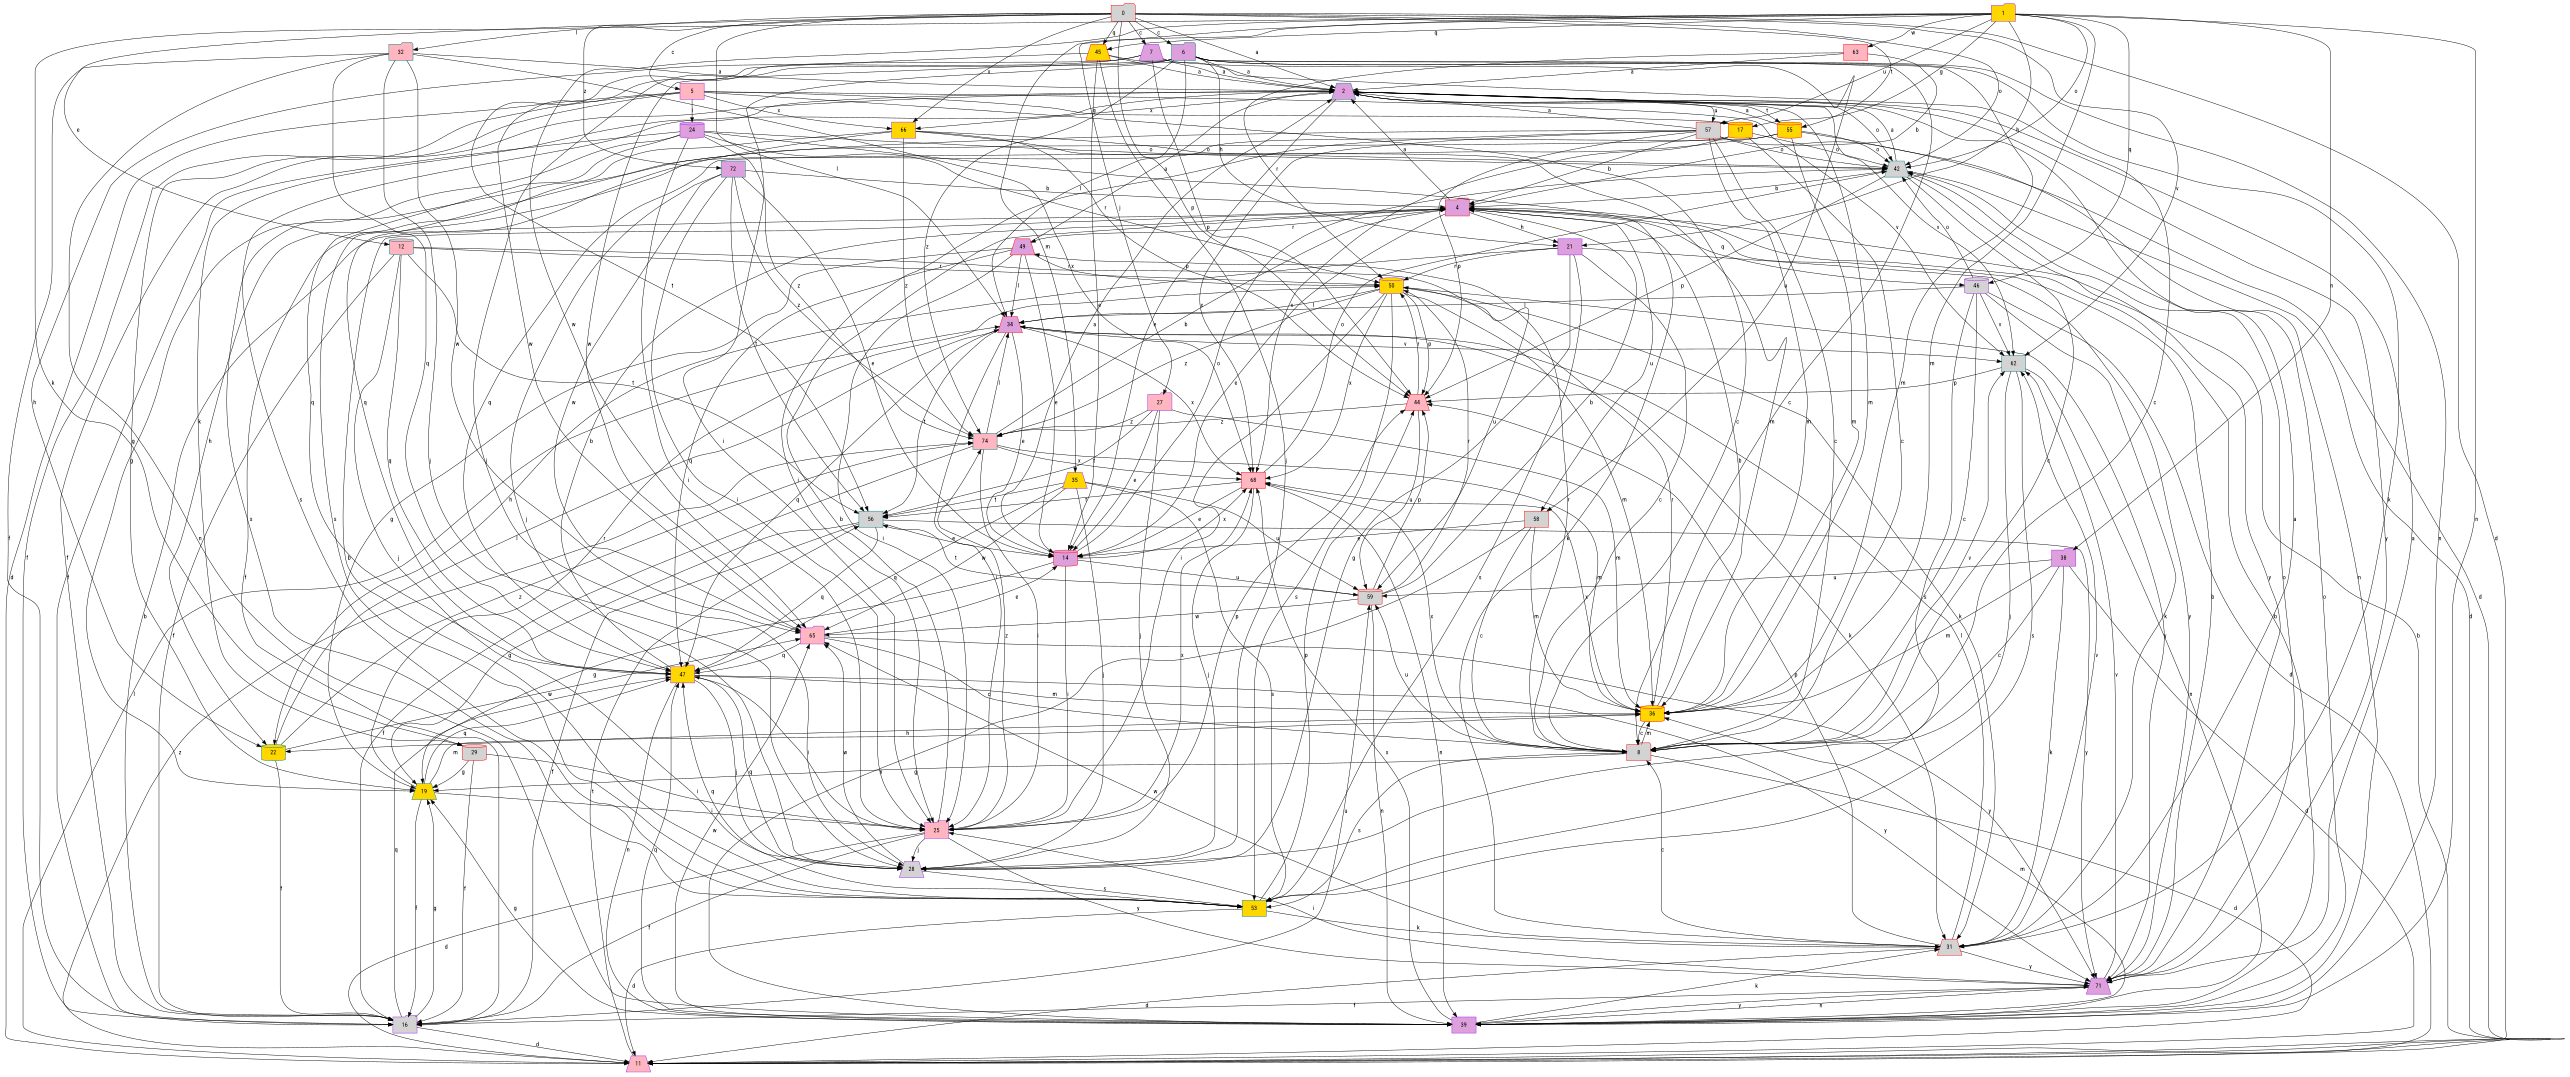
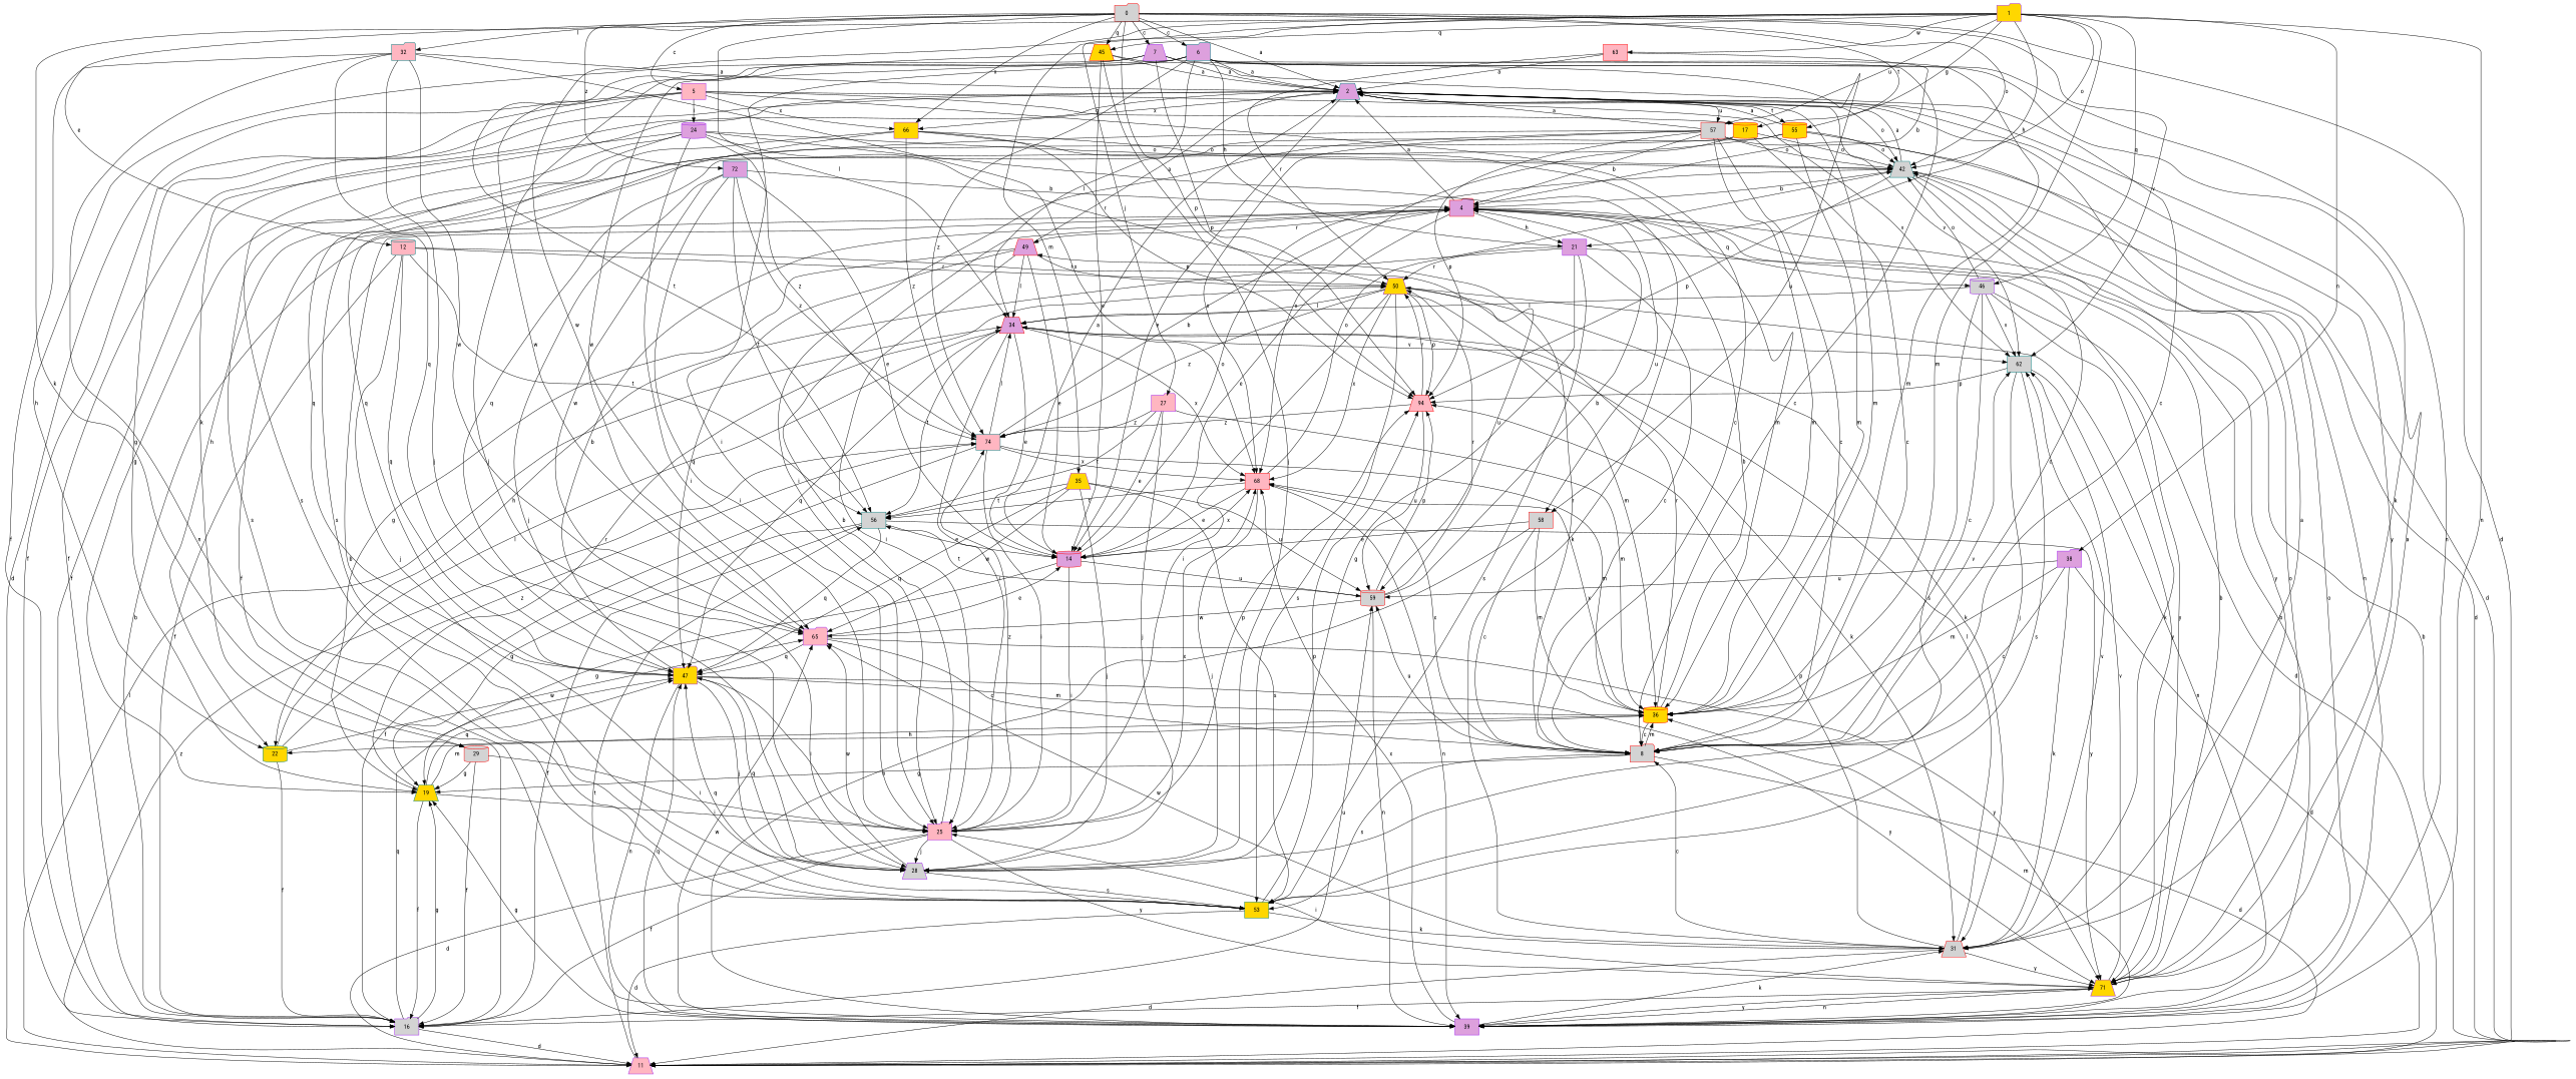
  strict digraph {
    fontname="Roboto Condensed"
    node [color=purple fillcolor=lightgrey fontname="Roboto Condensed" shape=trapezium style=filled]
    edge [fontname="Roboto Condensed"]
    0 [color=red shape=folder]
    2 [color=teal fillcolor=plum]
    5 [fillcolor=lightpink shape=box]
    6 [color=teal fillcolor=plum shape=folder]
    7 [fillcolor=plum]
    11 [fillcolor=lightpink]
    12 [color=teal fillcolor=lightpink shape=cylinder]
    32 [color=teal fillcolor=lightpink shape=folder]
    34 [color=red fillcolor=plum]
    42 [color=teal]
-   44 [color=red fillcolor=lightpink]
+   44 [color=red fillcolor=lightpink label=94]
    45 [color=red fillcolor=gold]
    55 [color=red fillcolor=gold shape=cylinder]
    62 [color=teal shape=box]
    66 [fillcolor=gold shape=box]
    72 [color=teal fillcolor=plum shape=box]
    29 [color=red shape=cylinder]
    36 [color=red fillcolor=gold shape=cylinder]
    57 [color=red shape=box]
    14 [color=red fillcolor=plum shape=cylinder]
    16 [shape=folder]
    53 [color=teal fillcolor=gold shape=box]
-   71 [fillcolor=plum]
+   71 [fillcolor=gold]
    17 [color=red fillcolor=gold shape=cylinder]
    8 [color=red shape=folder]
    19 [color=teal fillcolor=gold]
    24 [fillcolor=plum shape=cylinder]
    21 [fillcolor=plum shape=box]
    39 [fillcolor=plum shape=box]
    65 [fillcolor=lightpink shape=folder]
    25 [fillcolor=lightpink shape=folder]
    28
    31 [color=red]
    74 [color=teal fillcolor=lightpink shape=box]
    58 [color=red shape=box]
    22 [color=teal fillcolor=gold shape=cylinder]
    4 [color=red fillcolor=plum shape=folder]
    56 [color=teal shape=box]
    59 [color=red shape=cylinder]
    47 [fillcolor=gold shape=folder]
-   50 [fillcolor=gold shape=cylinder]
+   50 [fillcolor=gold]
    68 [color=red fillcolor=lightpink shape=box]
    1 [fillcolor=gold shape=folder]
    27 [fillcolor=lightpink shape=folder]
    35 [fillcolor=gold]
    38 [fillcolor=plum shape=folder]
    46 [shape=cylinder]
    63 [color=red fillcolor=lightpink shape=box]
    49 [color=red fillcolor=plum]
    0 -> 2 [label=a]
    0 -> 5 [label=c]
    0 -> 6 [label=c]
    0 -> 7 [label=c]
    0 -> 11 [label=d]
    0 -> 12 [label=e]
    0 -> 32 [label=l]
    0 -> 34 [label=l]
    0 -> 42 [label=o]
    0 -> 44 [label=p]
    0 -> 45 [label=q]
    0 -> 55 [label=t]
    0 -> 62 [label=v]
    0 -> 66 [label=x]
    0 -> 72 [label=z]
    2 -> 42 [label=o]
    2 -> 55 [label=t]
    2 -> 62 [label=v]
    2 -> 66 [label=x]
    2 -> 29 [label=k]
    2 -> 36 [label=m]
    2 -> 57 [label=u]
    2 -> 14 [label=e]
    2 -> 16 [label=f]
    2 -> 53 [label=s]
    2 -> 71 [label=y]
    5 -> 11 [label=d]
    5 -> 62 [label=v]
    5 -> 66 [label=x]
    5 -> 16 [label=f]
    5 -> 17 [label=g]
    5 -> 8 [label=c]
    5 -> 19 [label=g]
    5 -> 24 [label=i]
    6 -> 2 [label=a]
    6 -> 34 [label=l]
    6 -> 36 [label=m]
    6 -> 8 [label=c]
    6 -> 21 [label=h]
    6 -> 39 [label=n]
    6 -> 65 [label=w]
    6 -> 25 [label=i]
    6 -> 28 [label=j]
    6 -> 31 [label=k]
    6 -> 74 [label=z]
    7 -> 2 [label=a]
    7 -> 44 [label=p]
    7 -> 65 [label=w]
    7 -> 58 [label=u]
    7 -> 22 [label=h]
    11 -> 34 [label=l]
    11 -> 74 [label=z]
    11 -> 4 [label=b]
    11 -> 56 [label=t]
    12 -> 16 [label=f]
    12 -> 28 [label=j]
    12 -> 56 [label=t]
    12 -> 59 [label=u]
    12 -> 47 [label=q]
    12 -> 50 [label=r]
    32 -> 2 [label=a]
    32 -> 16 [label=f]
    32 -> 39 [label=n]
    32 -> 65 [label=w]
    32 -> 28 [label=j]
    32 -> 47 [label=q]
    32 -> 68 [label=x]
    34 -> 62 [label=v]
    34 -> 14 [label=e]
    34 -> 25 [label=i]
    34 -> 31 [label=k]
    34 -> 56 [label=t]
    34 -> 47 [label=q]
    34 -> 68 [label=x]
    42 -> 2 [label=a]
    42 -> 11 [label=d]
    42 -> 44 [label=p]
    42 -> 71 [label=y]
    42 -> 8 [label=c]
    42 -> 4 [label=b]
    44 -> 74 [label=z]
    44 -> 59 [label=u]
    44 -> 50 [label=r]
    45 -> 2 [label=a]
    45 -> 14 [label=e]
    45 -> 8 [label=c]
    45 -> 28 [label=j]
    45 -> 56 [label=t]
    55 -> 2 [label=a]
    55 -> 42 [label=o]
    55 -> 36 [label=m]
    55 -> 16 [label=f]
    55 -> 39 [label=n]
    55 -> 47 [label=q]
    62 -> 44 [label=p]
    62 -> 53 [label=s]
    62 -> 39 [label=n]
    62 -> 28 [label=j]
    66 -> 42 [label=o]
    66 -> 44 [label=p]
    66 -> 36 [label=m]
    66 -> 53 [label=s]
    66 -> 74 [label=z]
    66 -> 47 [label=q]
    72 -> 14 [label=e]
    72 -> 65 [label=w]
    72 -> 25 [label=i]
    72 -> 28 [label=j]
    72 -> 74 [label=z]
    72 -> 4 [label=b]
    72 -> 56 [label=t]
    29 -> 16 [label=f]
    29 -> 19 [label=g]
    29 -> 25 [label=i]
    36 -> 8 [label=c]
    36 -> 22 [label=h]
    36 -> 4 [label=b]
    36 -> 50 [label=r]
    36 -> 68 [label=x]
    57 -> 2 [label=a]
    57 -> 11 [label=d]
    57 -> 42 [label=o]
    57 -> 44 [label=p]
    57 -> 36 [label=m]
    57 -> 53 [label=s]
    57 -> 8 [label=c]
    57 -> 25 [label=i]
    57 -> 4 [label=b]
    57 -> 68 [label=x]
    14 -> 2 [label=a]
    14 -> 42 [label=o]
    14 -> 19 [label=g]
    14 -> 25 [label=i]
    14 -> 59 [label=u]
    14 -> 68 [label=x]
    16 -> 11 [label=d]
    16 -> 19 [label=g]
    16 -> 4 [label=b]
    16 -> 59 [label=u]
    16 -> 47 [label=q]
    53 -> 11 [label=d]
    53 -> 44 [label=p]
    53 -> 31 [label=k]
    53 -> 4 [label=b]
    53 -> 47 [label=q]
    71 -> 2 [label=a]
    71 -> 42 [label=o]
    71 -> 62 [label=v]
    71 -> 16 [label=f]
    71 -> 39 [label=n]
    71 -> 25 [label=i]
    71 -> 4 [label=b]
    17 -> 42 [label=o]
    17 -> 8 [label=c]
    17 -> 22 [label=h]
    17 -> 68 [label=x]
    8 -> 11 [label=d]
    8 -> 62 [label=v]
    8 -> 36 [label=m]
    8 -> 53 [label=s]
    8 -> 19 [label=g]
    8 -> 59 [label=u]
    8 -> 68 [label=x]
    8 -> 49 [label=r]
    19 -> 36 [label=m]
    19 -> 16 [label=f]
    19 -> 25 [label=i]
    19 -> 47 [label=q]
    19 -> 50 [label=r]
    24 -> 42 [label=o]
    24 -> 16 [label=f]
    24 -> 19 [label=g]
    24 -> 25 [label=i]
    24 -> 31 [label=k]
    24 -> 74 [label=z]
    24 -> 47 [label=q]
    24 -> 50 [label=r]
    21 -> 53 [label=s]
    21 -> 71 [label=y]
    21 -> 8 [label=c]
    21 -> 28 [label=g]
    21 -> 22 [label=h]
    21 -> 50 [label=r]
    39 -> 42 [label=o]
    39 -> 36 [label=m]
    39 -> 71 [label=y]
    39 -> 19 [label=g]
    39 -> 65 [label=w]
    39 -> 31 [label=k]
    39 -> 4 [label=b]
    39 -> 47 [label=q]
    39 -> 68 [label=x]
    65 -> 14 [label=e]
    65 -> 71 [label=y]
    65 -> 8 [label=c]
    65 -> 47 [label=q]
    25 -> 11 [label=d]
    25 -> 44 [label=p]
    25 -> 16 [label=f]
    25 -> 71 [label=y]
    25 -> 28 [label=j]
    25 -> 74 [label=z]
    25 -> 4 [label=b]
    25 -> 68 [label=x]
    28 -> 53 [label=s]
    28 -> 65 [label=w]
    28 -> 47 [label=q]
    31 -> 2 [label=a]
    31 -> 11 [label=d]
    31 -> 34 [label=l]
    31 -> 44 [label=p]
    31 -> 62 [label=v]
    31 -> 71 [label=y]
    31 -> 8 [label=c]
    31 -> 65 [label=w]
    74 -> 34 [label=l]
    74 -> 36 [label=m]
    74 -> 16 [label=f]
    74 -> 25 [label=i]
    74 -> 4 [label=b]
    74 -> 68 [label=x]
    58 -> 36 [label=m]
    58 -> 14 [label=e]
    58 -> 8 [label=c]
    58 -> 39 [label=n]
    22 -> 34 [label=l]
    22 -> 16 [label=f]
    22 -> 65 [label=w]
    22 -> 74 [label=z]
    4 -> 2 [label=a]
    4 -> 14 [label=e]
    4 -> 21 [label=h]
    4 -> 58 [label=u]
    4 -> 46 [label=q]
    4 -> 49 [label=r]
    56 -> 14 [label=e]
    56 -> 16 [label=f]
    56 -> 71 [label=y]
    56 -> 19 [label=g]
    56 -> 47 [label=q]
    59 -> 44 [label=p]
    59 -> 39 [label=n]
    59 -> 65 [label=w]
    59 -> 4 [label=b]
    59 -> 56 [label=t]
    59 -> 50 [label=r]
    47 -> 36 [label=m]
    47 -> 71 [label=y]
    47 -> 39 [label=n]
    47 -> 25 [label=i]
    47 -> 28 [label=j]
    47 -> 4 [label=b]
    50 -> 34 [label=l]
    50 -> 44 [label=p]
    50 -> 36 [label=m]
    50 -> 53 [label=s]
    50 -> 71 [label=y]
    50 -> 25 [label=i]
    50 -> 31 [label=k]
    50 -> 74 [label=z]
    50 -> 68 [label=x]
    68 -> 42 [label=o]
    68 -> 14 [label=e]
    68 -> 39 [label=n]
    68 -> 28 [label=j]
    68 -> 56 [label=t]
    1 -> 42 [label=o]
    1 -> 45 [label=q]
    1 -> 29 [label=k]
    1 -> 36 [label=m]
    1 -> 57 [label=u]
    1 -> 17 [label=g]
    1 -> 21 [label=h]
    1 -> 39 [label=n]
    1 -> 65 [label=w]
    1 -> 27 [label=j]
    1 -> 35 [label=m]
    1 -> 38 [label=n]
    1 -> 46 [label=q]
    1 -> 63 [label=w]
    27 -> 36 [label=m]
    27 -> 14 [label=e]
    27 -> 28 [label=j]
    27 -> 74 [label=z]
    27 -> 56 [label=t]
    35 -> 53 [label=s]
    35 -> 65 [label=w]
    35 -> 28 [label=j]
    35 -> 56 [label=t]
    35 -> 59 [label=u]
    35 -> 47 [label=q]
    38 -> 11 [label=d]
    38 -> 36 [label=m]
    38 -> 8 [label=c]
    38 -> 31 [label=k]
    38 -> 59 [label=u]
    46 -> 11 [label=d]
    46 -> 34 [label=l]
    46 -> 42 [label=o]
    46 -> 62 [label=v]
    46 -> 53 [label=s]
    46 -> 8 [label=c]
    46 -> 31 [label=k]
    63 -> 2 [label=a]
    63 -> 4 [label=b]
    63 -> 50 [label=r]
    49 -> 2 [label=a]
    49 -> 34 [label=l]
    49 -> 14 [label=e]
    49 -> 19 [label=g]
    49 -> 25 [label=i]
    49 -> 47 [label=q]
    49 -> 50 [label=r]
  }
